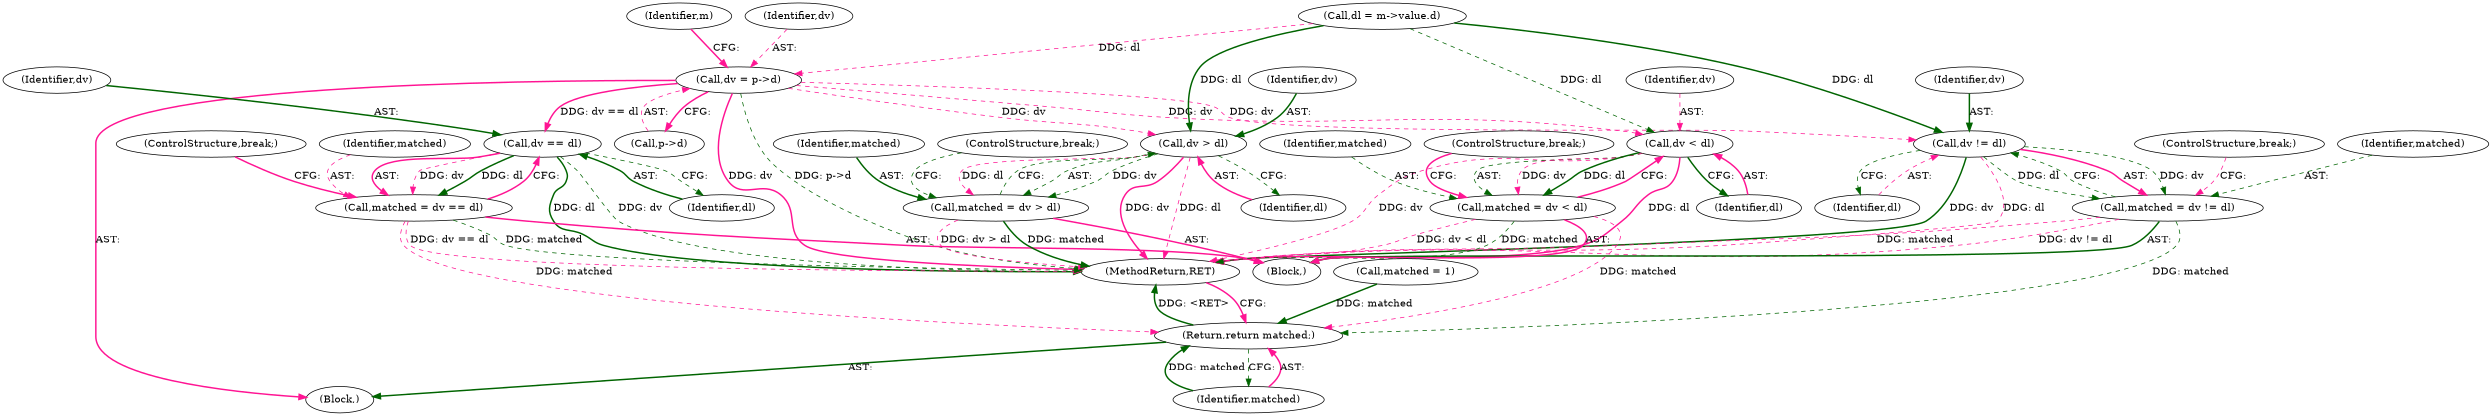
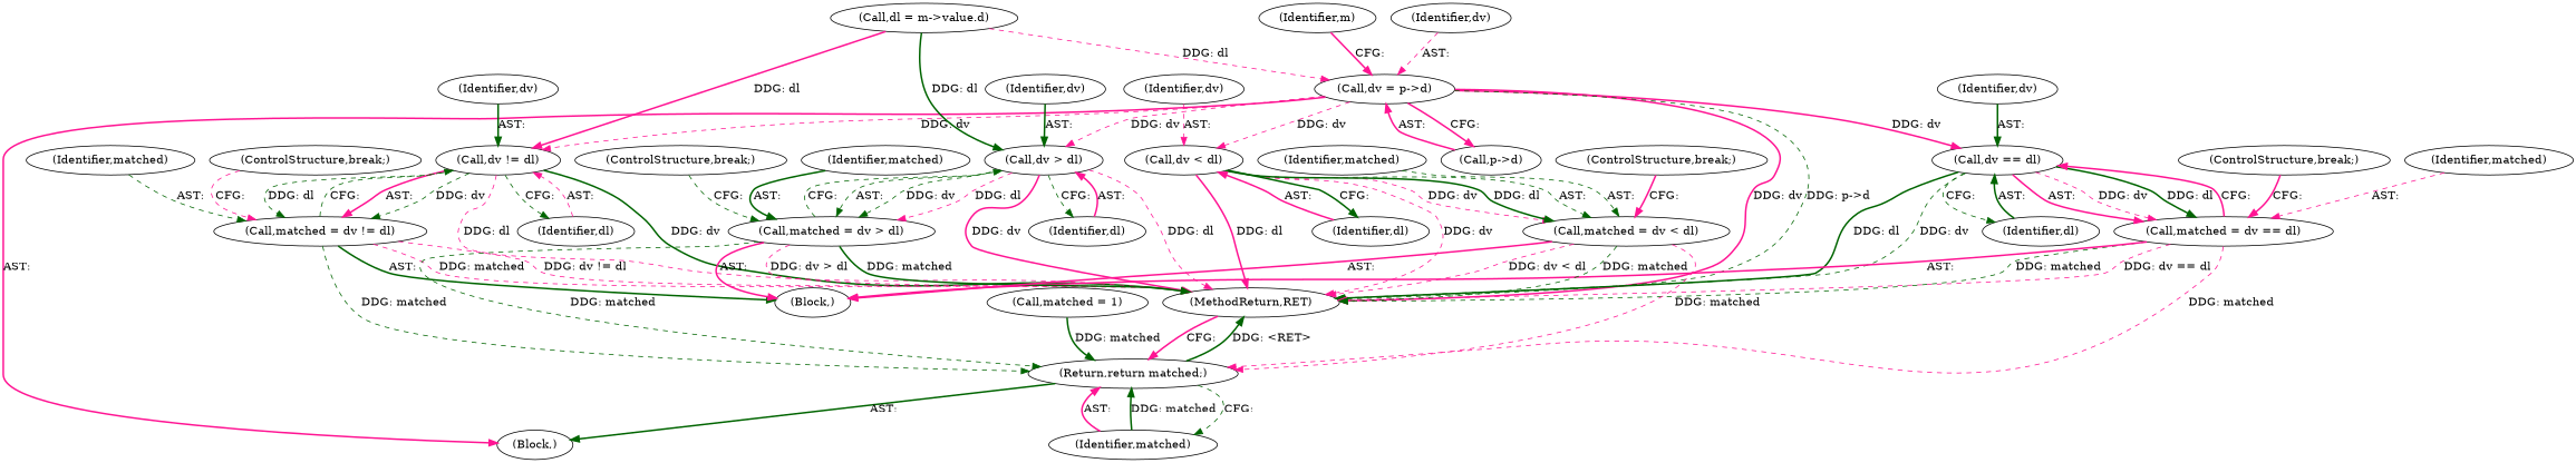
  digraph {
    edge [color=deeppink style=dashed]
    n1 [label="(Call,dv = p->d)"]
    n2 [label="(Call,dv != dl)"]
    n3 [label="(Call,dv == dl)"]
    n4 [label="(Call,dv > dl)"]
    n5 [label="(Call,dv < dl)"]
    n6 [label="(MethodReturn,RET)"]
    n7 [label="(Call,p->d)"]
    n8 [label="(Block,)"]
    n9 [label="(Call,matched = dv != dl)"]
    n10 [label="(Identifier,dl)"]
    n11 [label="(Call,matched = dv == dl)"]
    n12 [label="(Identifier,dl)"]
    n13 [label="(Call,matched = dv > dl)"]
    n14 [label="(Identifier,dl)"]
    n15 [label="(Call,matched = dv < dl)"]
    n16 [label="(Identifier,dl)"]
    n17 [label="(Return,return matched;)"]
    n18 [label="(Block,)"]
    n19 [label="(Identifier,matched)"]
    n20 [label="(Identifier,dv)"]
    n21 [label="(ControlStructure,break;)"]
    n22 [label="(Identifier,m)"]
    n23 [label="(Identifier,dv)"]
    n24 [label="(Identifier,matched)"]
    n25 [label="(Identifier,matched)"]
    n26 [label="(ControlStructure,break;)"]
    n27 [label="(ControlStructure,break;)"]
    n28 [label="(Identifier,dv)"]
    n29 [label="(Call,matched = 1)"]
    n30 [label="(Identifier,dv)"]
    n31 [label="(Identifier,dv)"]
    n32 [label="(Identifier,matched)"]
    n33 [label="(Identifier,matched)"]
    n34 [label="(ControlStructure,break;)"]
    n35 [label="(Call,dl = m->value.d)"]
    n1 -> n2 [label="DDG: dv"]
-   n1 -> n3 [label="DDG: dv == dl" style=bold]
+   n1 -> n3 [label="DDG: dv" style=bold]
    n1 -> n4 [label="DDG: dv"]
    n1 -> n5 [label="DDG: dv"]
    n1 -> n6 [label="DDG: dv" style=bold]
    n1 -> n6 [color=darkgreen label="DDG: p->d"]
    n1 -> n7 [label="CFG: " style=bold]
    n1 -> n8 [label="AST: " style=bold]
    n2 -> n6 [color=darkgreen label="DDG: dv" style=bold]
    n2 -> n6 [label="DDG: dl"]
    n2 -> n9 [label="AST: " style=bold]
    n2 -> n9 [color=darkgreen label="DDG: dv"]
    n2 -> n9 [color=darkgreen label="DDG: dl"]
    n2 -> n10 [color=darkgreen label="CFG: "]
    n3 -> n6 [color=darkgreen label="DDG: dl" style=bold]
    n3 -> n6 [color=darkgreen label="DDG: dv"]
    n3 -> n11 [label="AST: " style=bold]
    n3 -> n11 [label="DDG: dv"]
    n3 -> n11 [color=darkgreen label="DDG: dl" style=bold]
    n3 -> n12 [color=darkgreen label="CFG: "]
    n4 -> n6 [label="DDG: dv" style=bold]
    n4 -> n6 [label="DDG: dl"]
    n4 -> n13 [color=darkgreen label="AST: "]
    n4 -> n13 [color=darkgreen label="DDG: dv"]
    n4 -> n13 [label="DDG: dl"]
    n4 -> n14 [color=darkgreen label="CFG: "]
    n5 -> n6 [label="DDG: dv"]
    n5 -> n6 [label="DDG: dl" style=bold]
    n5 -> n15 [color=darkgreen label="AST: "]
    n5 -> n15 [label="DDG: dv"]
    n5 -> n15 [color=darkgreen label="DDG: dl" style=bold]
    n5 -> n16 [color=darkgreen label="CFG: " style=bold]
    n6 -> n17 [label="CFG: " style=bold]
-   n7 -> n1 [label="AST: "]
+   n7 -> n1 [label="AST: " style=bold]
    n9 -> n2 [color=darkgreen label="CFG: "]
    n9 -> n6 [label="DDG: matched"]
    n9 -> n6 [label="DDG: dv != dl"]
    n9 -> n17 [color=darkgreen label="DDG: matched"]
    n9 -> n18 [color=darkgreen label="AST: " style=bold]
    n10 -> n2 [label="AST: "]
    n11 -> n3 [label="CFG: " style=bold]
    n11 -> n6 [label="DDG: dv == dl"]
    n11 -> n6 [color=darkgreen label="DDG: matched"]
    n11 -> n17 [label="DDG: matched"]
    n11 -> n18 [label="AST: " style=bold]
    n12 -> n3 [color=darkgreen label="AST: " style=bold]
    n13 -> n4 [color=darkgreen label="CFG: "]
    n13 -> n6 [label="DDG: dv > dl"]
    n13 -> n6 [color=darkgreen label="DDG: matched" style=bold]
+   n13 -> n17 [color=darkgreen label="DDG: matched"]
    n13 -> n18 [label="AST: " style=bold]
    n14 -> n4 [label="AST: " style=bold]
-   n15 -> n5 [label="CFG: " style=bold]
    n15 -> n6 [label="DDG: dv < dl"]
    n15 -> n6 [color=darkgreen label="DDG: matched"]
    n15 -> n17 [label="DDG: matched"]
    n15 -> n18 [label="AST: " style=bold]
    n16 -> n5 [label="AST: " style=bold]
    n17 -> n6 [color=darkgreen label="DDG: <RET>" style=bold]
    n17 -> n8 [color=darkgreen label="AST: " style=bold]
    n17 -> n19 [color=darkgreen label="CFG: "]
    n19 -> n17 [label="AST: " style=bold]
    n19 -> n17 [color=darkgreen label="DDG: matched" style=bold]
    n20 -> n3 [color=darkgreen label="AST: " style=bold]
    n21 -> n9 [label="CFG: "]
    n22 -> n1 [label="CFG: " style=bold]
    n23 -> n5 [label="AST: "]
    n24 -> n13 [color=darkgreen label="AST: " style=bold]
    n25 -> n9 [color=darkgreen label="AST: "]
    n26 -> n13 [color=darkgreen label="CFG: "]
    n27 -> n11 [label="CFG: " style=bold]
    n28 -> n1 [label="AST: "]
    n29 -> n17 [color=darkgreen label="DDG: matched" style=bold]
    n30 -> n2 [color=darkgreen label="AST: " style=bold]
    n31 -> n4 [color=darkgreen label="AST: " style=bold]
    n32 -> n15 [color=darkgreen label="AST: "]
    n33 -> n11 [label="AST: "]
    n34 -> n15 [label="CFG: " style=bold]
    n35 -> n1 [label="DDG: dl"]
-   n35 -> n2 [color=darkgreen label="DDG: dl" style=bold]
+   n35 -> n2 [label="DDG: dl" style=bold]
    n35 -> n4 [color=darkgreen label="DDG: dl" style=bold]
-   n35 -> n5 [color=darkgreen label="DDG: dl"]
  }
